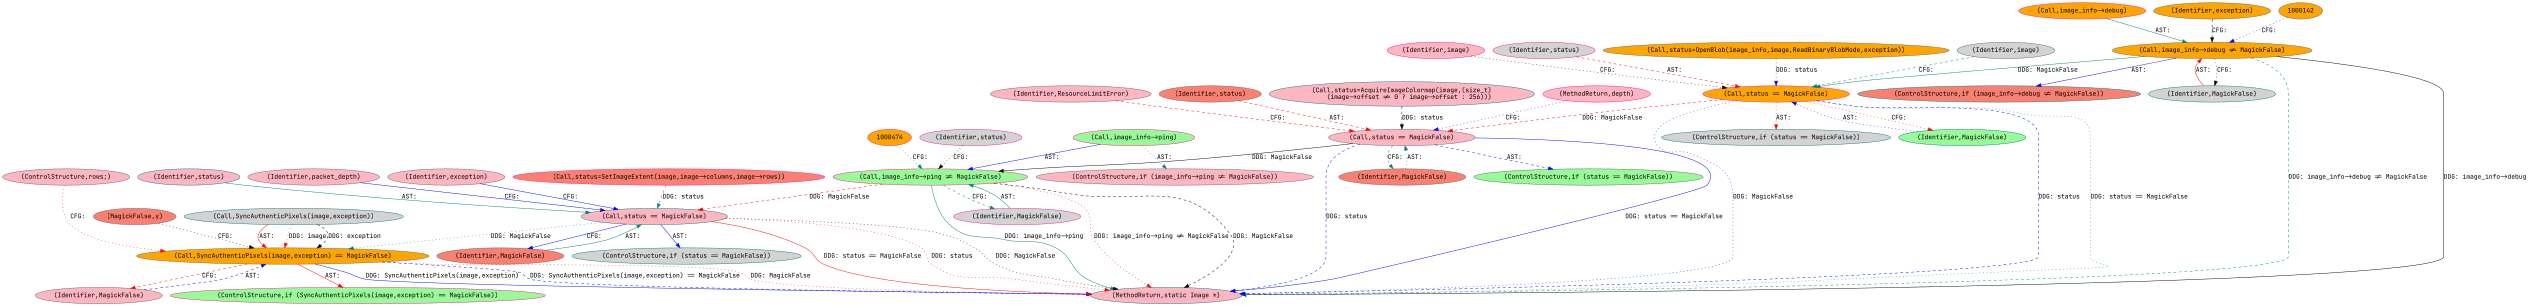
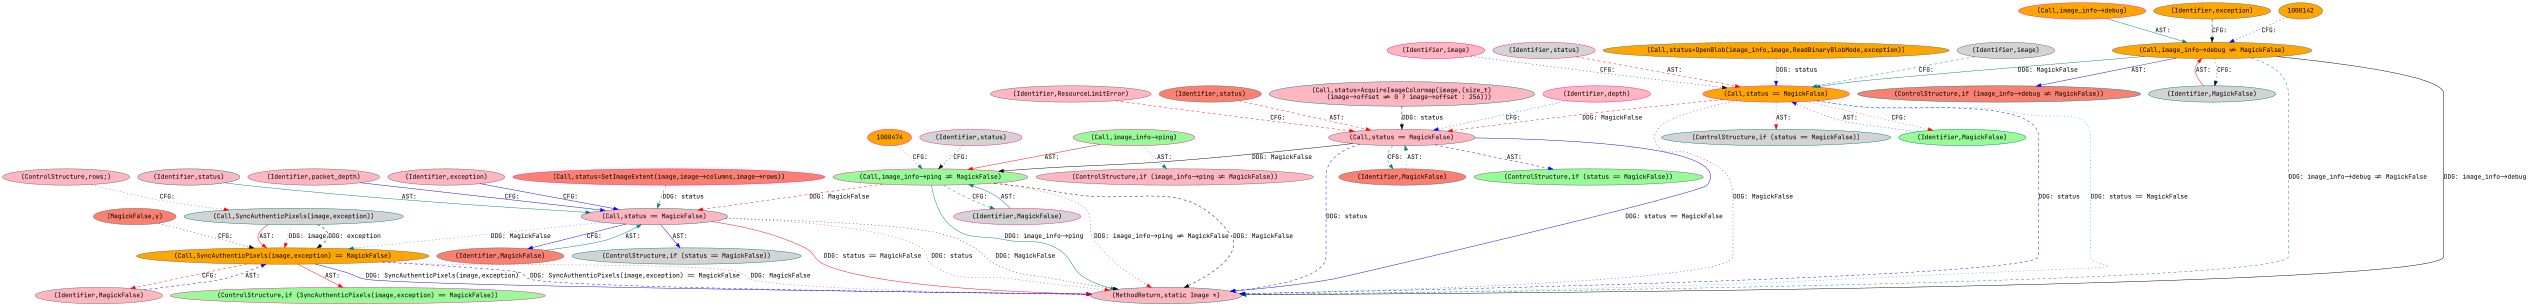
  digraph {
    fontname="JetBrains Mono"
    node [color=gray40 fillcolor=lightpink fontname="JetBrains Mono" style=filled]
    edge [color=red fontname="JetBrains Mono" style=dotted]
    n1 [fillcolor=orange label="(Call,image_info->debug != MagickFalse)"]
    n2 [color=deeppink fillcolor=orange label="(Call,status == MagickFalse)"]
    n3 [color=teal fillcolor=salmon label="(ControlStructure,if (image_info->debug != MagickFalse))"]
    n4 [color=teal label="(MethodReturn,static Image *)"]
    n5 [color=teal fillcolor=lightgrey label="(Identifier,MagickFalse)"]
    n6 [label="(Call,status == MagickFalse)"]
    n7 [color=teal fillcolor=palegreen label="(Identifier,MagickFalse)"]
    n8 [color=teal fillcolor=lightgrey label="(ControlStructure,if (status == MagickFalse))"]
    n9 [color=deeppink fillcolor=palegreen label="(Call,image_info->ping != MagickFalse)"]
    n10 [fillcolor=salmon label="(Identifier,MagickFalse)"]
    n11 [fillcolor=palegreen label="(ControlStructure,if (status == MagickFalse))"]
    n12 [color=teal label="(Call,status == MagickFalse)"]
    n13 [color=deeppink fillcolor=lightgrey label="(Identifier,MagickFalse)"]
    n14 [fillcolor=orange label="(Call,SyncAuthenticPixels(image,exception) == MagickFalse)"]
    n15 [fillcolor=salmon label="(Identifier,MagickFalse)"]
    n16 [color=teal fillcolor=lightgrey label="(ControlStructure,if (status == MagickFalse))"]
    n17 [label="(ControlStructure,if (image_info->ping != MagickFalse))"]
    n18 [color=deeppink fillcolor=palegreen label="(ControlStructure,if (SyncAuthenticPixels(image,exception) == MagickFalse))"]
    n19 [label="(Identifier,MagickFalse)"]
    n20 [label="(Identifier,exception)"]
    n21 [color=teal label="(Call,status=AcquireImageColormap(image,(size_t)\n    (image->offset != 0 ? image->offset : 256)))"]
    n22 [color=teal fillcolor=lightgrey label="(Call,SyncAuthenticPixels(image,exception))"]
    n23 [color=deeppink label="(Identifier,image)"]
-   n24 [color=deeppink label="(MethodReturn,depth)"]
+   n24 [color=deeppink label="(Identifier,depth)"]
    n25 [color=deeppink fillcolor=salmon label="(Call,status=SetImageExtent(image,image->columns,image->rows))"]
    n26 [color=deeppink fillcolor=lightgrey label="(Identifier,status)"]
    n27 [color=deeppink fillcolor=orange label="(Call,image_info->debug)"]
    n28 [fillcolor=orange label="(Identifier,exception)"]
    n29 [label="(Identifier,ResourceLimitError)"]
    n30 [label="(ControlStructure,rows;)"]
    n31 [color=teal label="(Identifier,status)"]
    n32 [label="(Identifier,packet_depth)"]
    n33 [fillcolor=salmon label="(Identifier,status)"]
    n34 [color=deeppink fillcolor=lightgrey label="(Identifier,status)"]
    n35 [fillcolor=orange label="(Call,status=OpenBlob(image_info,image,ReadBinaryBlobMode,exception))"]
    n36 [fillcolor=lightgrey label="(Identifier,image)"]
    n37 [fillcolor=salmon label="(MagickFalse,y)"]
    n38 [color=deeppink fillcolor=palegreen label="(Call,image_info->ping)"]
    1000142 [fillcolor=orange]
    1000474 [color=deeppink fillcolor=orange]
    n1 -> n2 [color=teal label="DDG: MagickFalse" style=solid]
    n1 -> n3 [color=blue label="AST: " style=solid]
    n1 -> n4 [color=teal label="DDG: image_info->debug != MagickFalse" style=dashed]
    n1 -> n4 [color=black label="DDG: image_info->debug" style=solid]
    n1 -> n5 [color=black label="CFG: "]
    n2 -> n4 [color=blue label="DDG: status" style=dashed]
    n2 -> n4 [color=teal label="DDG: status == MagickFalse"]
    n2 -> n4 [color=blue label="DDG: MagickFalse"]
    n2 -> n6 [label="DDG: MagickFalse" style=dashed]
    n2 -> n7 [label="CFG: "]
    n2 -> n8 [label="AST: "]
    n5 -> n1 [label="AST: " style=solid]
    n6 -> n4 [color=blue label="DDG: status == MagickFalse" style=solid]
    n6 -> n4 [color=blue label="DDG: status" style=dashed]
    n6 -> n9 [color=black label="DDG: MagickFalse" style=solid]
    n6 -> n10 [color=teal label="CFG: " style=dashed]
    n6 -> n11 [color=blue label="AST: " style=dashed]
    n7 -> n2 [color=blue label="AST: "]
    n9 -> n4 [color=teal label="DDG: image_info->ping" style=solid]
    n9 -> n4 [label="DDG: image_info->ping != MagickFalse"]
    n9 -> n4 [color=black label="DDG: MagickFalse" style=dashed]
    n9 -> n12 [label="DDG: MagickFalse" style=dashed]
    n9 -> n13 [color=teal label="CFG: " style=dashed]
    n10 -> n6 [color=teal label="AST: "]
    n12 -> n4 [color=black label="DDG: MagickFalse"]
    n12 -> n4 [label="DDG: status == MagickFalse" style=solid]
    n12 -> n4 [label="DDG: status"]
    n12 -> n14 [color=teal label="DDG: MagickFalse"]
    n12 -> n15 [color=blue label="CFG: " style=solid]
    n12 -> n16 [color=blue label="AST: " style=solid]
    n13 -> n9 [color=teal label="AST: " style=solid]
    n14 -> n4 [color=blue label="DDG: SyncAuthenticPixels(image,exception)" style=solid]
    n14 -> n4 [color=blue label="DDG: SyncAuthenticPixels(image,exception) == MagickFalse" style=dashed]
    n14 -> n4 [label="DDG: MagickFalse"]
    n14 -> n18 [label="AST: " style=solid]
    n14 -> n19 [label="CFG: " style=dashed]
    n15 -> n12 [color=teal label="AST: " style=solid]
    n19 -> n14 [color=blue label="AST: " style=dashed]
    n20 -> n12 [color=blue label="CFG: " style=solid]
    n21 -> n6 [color=black label="DDG: status" style=dashed]
    n22 -> n14 [label="AST: " style=solid]
    n22 -> n14 [label="DDG: image"]
    n22 -> n14 [color=black label="DDG: exception" style=dashed]
    n23 -> n2 [color=black label="CFG: "]
    n24 -> n6 [color=blue label="CFG: "]
    n25 -> n12 [color=teal label="DDG: status" style=dashed]
    n26 -> n2 [label="AST: " style=dashed]
    n27 -> n1 [color=teal label="AST: " style=solid]
    n28 -> n1 [color=black label="CFG: " style=dashed]
    n29 -> n6 [label="CFG: " style=dashed]
-   n30 -> n14 [label="CFG: "]
+   n30 -> n22 [label="CFG: "]
    n31 -> n12 [color=teal label="AST: " style=solid]
    n32 -> n12 [color=blue label="CFG: " style=solid]
    n33 -> n6 [label="AST: " style=dashed]
    n34 -> n9 [color=black label="CFG: "]
    n35 -> n2 [color=blue label="DDG: status"]
    n36 -> n2 [color=teal label="CFG: " style=dashed]
    n37 -> n14 [color=black label="CFG: "]
-   n38 -> n9 [color=blue label="AST: " style=solid]
+   n38 -> n9 [label="AST: " style=solid]
    n38 -> n17 [color=teal label="AST: "]
    1000142 -> n1 [color=blue label="CFG: "]
    1000474 -> n9 [color=teal label="CFG: "]
  }
